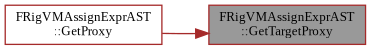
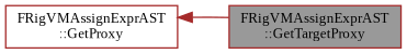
  digraph {
    rankdir=RL
    fontname="Liberation Serif"
    node [color=brown fontname="Liberation Serif" fontsize=10 shape=box style=filled]
    n1 [fillcolor=grey60 fontcolor=black height=0.2 label="FRigVMAssignExprAST\l::GetTargetProxy" width=0.4]
    n2 [fillcolor=white height=0.2 label="FRigVMAssignExprAST\l::GetProxy" width=0.4]
-   n1 -> n2 [color=brown dir=back fontname="Liberation Serif" fontsize=10 labelfontname=Helvetica labelfontsize=10 style=solid]
+   n2 -> n1 [color=brown dir=back fontname="Liberation Serif" fontsize=10 labelfontname=Helvetica labelfontsize=10 style=solid]
  }
